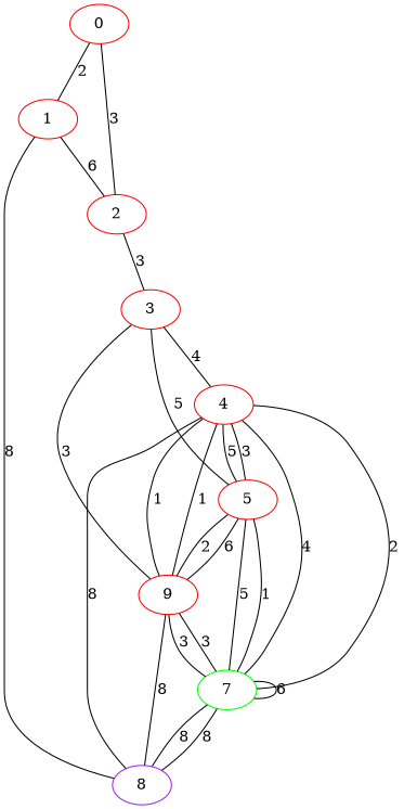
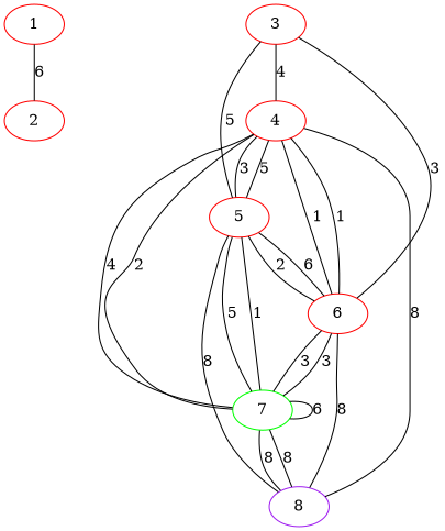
  graph {
    node [color=red weight=1]
-   0
    1
    2
    3
    4
    5
-   6 [label=9]
+   6
    7 [color=green weight=2]
    8 [color=purple weight=4]
-   0 -- 1 [label=2]
-   0 -- 2 [label=3]
    1 -- 2 [label=6]
-   2 -- 3 [label=3]
    3 -- 4 [label=4]
    3 -- 5 [label=5]
    3 -- 6 [label=3]
    4 -- 5 [label=5]
    4 -- 5 [label=3]
    4 -- 6 [label=1]
    4 -- 6 [label=1]
    4 -- 7 [label=2]
    4 -- 7 [label=4]
    4 -- 8 [label=8]
    5 -- 6 [label=6]
    5 -- 6 [label=2]
    5 -- 7 [label=5]
    5 -- 7 [label=1]
-   1 -- 8 [label=8]
+   5 -- 8 [label=8]
    6 -- 7 [label=3]
    6 -- 7 [label=3]
    6 -- 8 [label=8]
    7 -- 7 [label=6]
    7 -- 8 [label=8]
    7 -- 8 [label=8]
  }
